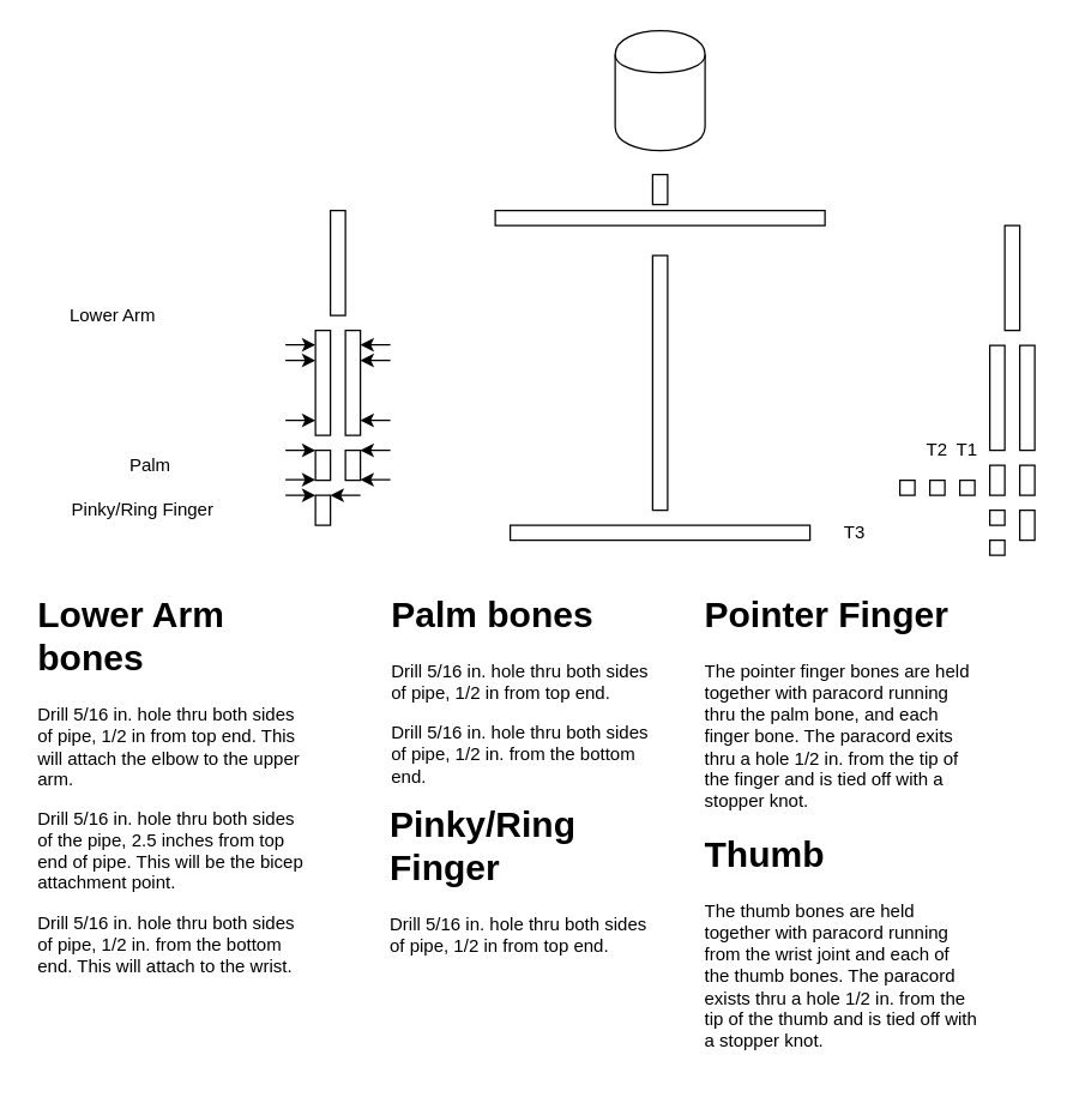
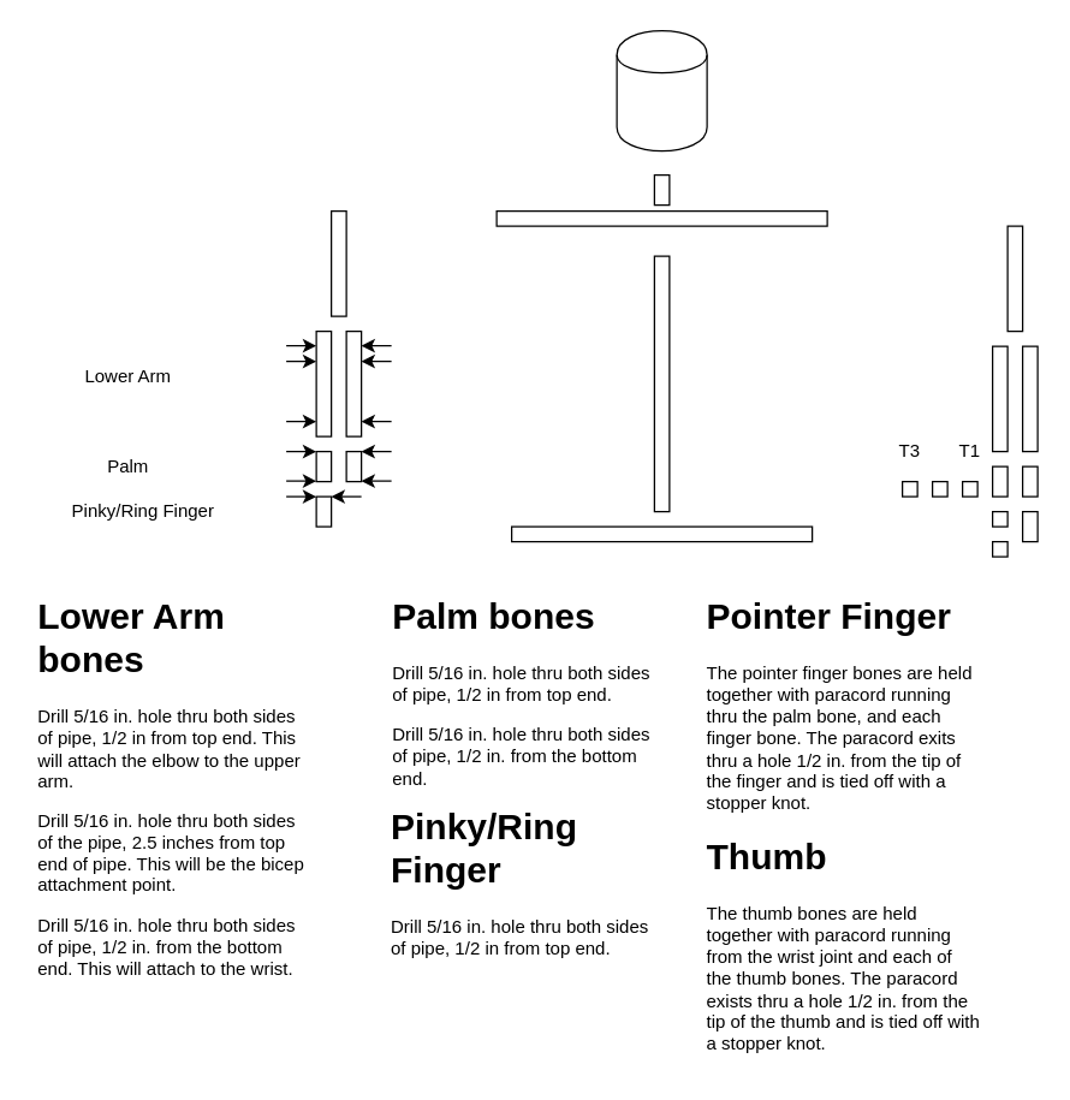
  <mxCell id="0" />
  <mxCell id="1" parent="0" />
  <mxCell id="2" value="" style="rounded=0;whiteSpace=wrap;html=1;" parent="1" vertex="1"><mxGeometry x="330" y="140" width="220" height="10" as="geometry" /></mxCell>
  <mxCell id="3" value="" style="rounded=0;whiteSpace=wrap;html=1;" parent="1" vertex="1"><mxGeometry x="340" y="350" width="200" height="10" as="geometry" /></mxCell>
  <mxCell id="4" value="" style="rounded=0;whiteSpace=wrap;html=1;" parent="1" vertex="1"><mxGeometry x="435" y="116" width="10" height="20" as="geometry" /></mxCell>
  <mxCell id="5" value="" style="shape=cylinder;whiteSpace=wrap;html=1;boundedLbl=1;backgroundOutline=1;" parent="1" vertex="1"><mxGeometry x="410" y="20" width="60" height="80" as="geometry" /></mxCell>
  <mxCell id="6" value="" style="rounded=0;whiteSpace=wrap;html=1;" parent="1" vertex="1"><mxGeometry x="435" y="170" width="10" height="170" as="geometry" /></mxCell>
  <mxCell id="7" value="" style="rounded=0;whiteSpace=wrap;html=1;" parent="1" vertex="1"><mxGeometry x="220" y="140" width="10" height="70" as="geometry" /></mxCell>
  <mxCell id="8" value="" style="rounded=0;whiteSpace=wrap;html=1;" parent="1" vertex="1"><mxGeometry x="210" y="220" width="10" height="70" as="geometry" /></mxCell>
  <mxCell id="9" value="" style="rounded=0;whiteSpace=wrap;html=1;" parent="1" vertex="1"><mxGeometry x="230" y="220" width="10" height="70" as="geometry" /></mxCell>
  <mxCell id="10" value="" style="rounded=0;whiteSpace=wrap;html=1;" parent="1" vertex="1"><mxGeometry x="210" y="300" width="10" height="20" as="geometry" /></mxCell>
  <mxCell id="11" value="" style="rounded=0;whiteSpace=wrap;html=1;" parent="1" vertex="1"><mxGeometry x="230" y="300" width="10" height="20" as="geometry" /></mxCell>
  <mxCell id="12" value="" style="rounded=0;whiteSpace=wrap;html=1;" parent="1" vertex="1"><mxGeometry x="210" y="330" width="10" height="20" as="geometry" /></mxCell>
  <mxCell id="13" value="" style="rounded=0;whiteSpace=wrap;html=1;direction=east;" parent="1" vertex="1"><mxGeometry x="670" y="150" width="10" height="70" as="geometry" /></mxCell>
  <mxCell id="14" value="" style="rounded=0;whiteSpace=wrap;html=1;direction=east;" parent="1" vertex="1"><mxGeometry x="660" y="230" width="10" height="70" as="geometry" /></mxCell>
  <mxCell id="15" value="" style="rounded=0;whiteSpace=wrap;html=1;direction=east;" parent="1" vertex="1"><mxGeometry x="680" y="230" width="10" height="70" as="geometry" /></mxCell>
  <mxCell id="16" value="" style="rounded=0;whiteSpace=wrap;html=1;direction=east;" parent="1" vertex="1"><mxGeometry x="660" y="310" width="10" height="20" as="geometry" /></mxCell>
  <mxCell id="17" value="" style="rounded=0;whiteSpace=wrap;html=1;direction=east;" parent="1" vertex="1"><mxGeometry x="680" y="310" width="10" height="20" as="geometry" /></mxCell>
  <mxCell id="18" value="" style="rounded=0;whiteSpace=wrap;html=1;direction=east;" parent="1" vertex="1"><mxGeometry x="680" y="340" width="10" height="20" as="geometry" /></mxCell>
  <mxCell id="19" value="" style="rounded=0;whiteSpace=wrap;html=1;direction=east;" parent="1" vertex="1"><mxGeometry x="660" y="340" width="10" height="10" as="geometry" /></mxCell>
  <mxCell id="20" value="" style="rounded=0;whiteSpace=wrap;html=1;direction=east;" parent="1" vertex="1"><mxGeometry x="660" y="360" width="10" height="10" as="geometry" /></mxCell>
  <mxCell id="21" value="" style="rounded=0;whiteSpace=wrap;html=1;direction=east;" parent="1" vertex="1"><mxGeometry x="600" y="320" width="10" height="10" as="geometry" /></mxCell>
  <mxCell id="22" value="" style="rounded=0;whiteSpace=wrap;html=1;direction=east;" parent="1" vertex="1"><mxGeometry x="620" y="320" width="10" height="10" as="geometry" /></mxCell>
  <mxCell id="23" value="" style="rounded=0;whiteSpace=wrap;html=1;direction=east;" parent="1" vertex="1"><mxGeometry x="640" y="320" width="10" height="10" as="geometry" /></mxCell>
- <mxCell id="24" value="&lt;div&gt;Lower Arm&lt;/div&gt;" style="text;html=1;strokeColor=none;fillColor=none;align=center;verticalAlign=middle;whiteSpace=wrap;rounded=0;" parent="1" vertex="1"><mxGeometry x="20" y="200" width="110" height="20" as="geometry" /></mxCell>
- <mxCell id="25" value="Palm" style="text;html=1;strokeColor=none;fillColor=none;align=center;verticalAlign=middle;whiteSpace=wrap;rounded=0;" parent="1" vertex="1"><mxGeometry x="45" y="300" width="110" height="20" as="geometry" /></mxCell>
+ <mxCell id="24" value="&lt;div&gt;Lower Arm&lt;/div&gt;" style="text;html=1;strokeColor=none;fillColor=none;align=center;verticalAlign=middle;whiteSpace=wrap;rounded=0;" parent="1" vertex="1"><mxGeometry x="30" y="240" width="110" height="20" as="geometry" /></mxCell>
+ <mxCell id="25" value="Palm" style="text;html=1;strokeColor=none;fillColor=none;align=center;verticalAlign=middle;whiteSpace=wrap;rounded=0;" parent="1" vertex="1"><mxGeometry x="30" y="300" width="110" height="20" as="geometry" /></mxCell>
  <mxCell id="26" value="Pinky/Ring Finger" style="text;html=1;strokeColor=none;fillColor=none;align=center;verticalAlign=middle;whiteSpace=wrap;rounded=0;" parent="1" vertex="1"><mxGeometry x="20" y="330" width="150" height="20" as="geometry" /></mxCell>
  <mxCell id="27" value="&lt;div&gt;T1&lt;/div&gt;" style="text;html=1;strokeColor=none;fillColor=none;align=center;verticalAlign=middle;whiteSpace=wrap;rounded=0;" parent="1" vertex="1"><mxGeometry x="635" y="290" width="20" height="20" as="geometry" /></mxCell>
- <mxCell id="28" value="&lt;div&gt;T2&lt;/div&gt;" style="text;html=1;strokeColor=none;fillColor=none;align=center;verticalAlign=middle;whiteSpace=wrap;rounded=0;" parent="1" vertex="1"><mxGeometry x="615" y="290" width="20" height="20" as="geometry" /></mxCell>
- <mxCell id="29" value="&lt;div&gt;T3&lt;/div&gt;" style="text;html=1;strokeColor=none;fillColor=none;align=center;verticalAlign=middle;whiteSpace=wrap;rounded=0;" parent="1" vertex="1"><mxGeometry x="560" y="345" width="20" height="20" as="geometry" /></mxCell>
+ <mxCell id="29" value="&lt;div&gt;T3&lt;/div&gt;" style="text;html=1;strokeColor=none;fillColor=none;align=center;verticalAlign=middle;whiteSpace=wrap;rounded=0;" parent="1" vertex="1"><mxGeometry x="595" y="290" width="20" height="20" as="geometry" /></mxCell>
  <mxCell id="30" value="&lt;h1&gt;Lower Arm bones&lt;br&gt;&lt;/h1&gt;&lt;p&gt;Drill 5/16 in. hole thru both sides of pipe, 1/2 in from top end. This will attach the elbow to the upper arm.&lt;br&gt;&lt;/p&gt;&lt;p&gt;Drill 5/16 in. hole thru both sides of the pipe, 2.5 inches from top end of pipe. This will be the bicep attachment point.&lt;/p&gt;&lt;p&gt;Drill 5/16 in. hole thru both sides of pipe, 1/2 in. from the bottom end. This will attach to the wrist.&lt;br&gt;&lt;/p&gt;" style="text;html=1;strokeColor=none;fillColor=none;spacing=5;spacingTop=-20;whiteSpace=wrap;overflow=hidden;rounded=0;" vertex="1" parent="1"><mxGeometry x="20" y="390" width="190" height="270" as="geometry" /></mxCell>
  <mxCell id="31" value="" style="endArrow=classic;html=1;" edge="1" parent="1"><mxGeometry width="50" height="50" relative="1" as="geometry"><mxPoint x="190" y="229.6" as="sourcePoint" /><mxPoint x="210" y="229.6" as="targetPoint" /></mxGeometry></mxCell>
  <mxCell id="32" value="" style="endArrow=classic;html=1;" edge="1" parent="1"><mxGeometry width="50" height="50" relative="1" as="geometry"><mxPoint x="260" y="229.6" as="sourcePoint" /><mxPoint x="240" y="229.6" as="targetPoint" /></mxGeometry></mxCell>
  <mxCell id="33" value="" style="endArrow=classic;html=1;" edge="1" parent="1"><mxGeometry width="50" height="50" relative="1" as="geometry"><mxPoint x="190" y="240" as="sourcePoint" /><mxPoint x="210" y="240" as="targetPoint" /></mxGeometry></mxCell>
  <mxCell id="34" value="" style="endArrow=classic;html=1;" edge="1" parent="1"><mxGeometry width="50" height="50" relative="1" as="geometry"><mxPoint x="260" y="240" as="sourcePoint" /><mxPoint x="240" y="240" as="targetPoint" /></mxGeometry></mxCell>
  <mxCell id="35" value="" style="endArrow=classic;html=1;" edge="1" parent="1"><mxGeometry width="50" height="50" relative="1" as="geometry"><mxPoint x="190" y="280" as="sourcePoint" /><mxPoint x="210" y="280" as="targetPoint" /></mxGeometry></mxCell>
  <mxCell id="36" value="" style="endArrow=classic;html=1;" edge="1" parent="1"><mxGeometry width="50" height="50" relative="1" as="geometry"><mxPoint x="260" y="280" as="sourcePoint" /><mxPoint x="240" y="280" as="targetPoint" /></mxGeometry></mxCell>
  <mxCell id="37" value="" style="endArrow=classic;html=1;" edge="1" parent="1"><mxGeometry width="50" height="50" relative="1" as="geometry"><mxPoint x="190" y="300" as="sourcePoint" /><mxPoint x="210" y="300" as="targetPoint" /></mxGeometry></mxCell>
  <mxCell id="38" value="" style="endArrow=classic;html=1;" edge="1" parent="1"><mxGeometry width="50" height="50" relative="1" as="geometry"><mxPoint x="260" y="300" as="sourcePoint" /><mxPoint x="240" y="300" as="targetPoint" /></mxGeometry></mxCell>
  <mxCell id="39" value="" style="endArrow=classic;html=1;" edge="1" parent="1"><mxGeometry width="50" height="50" relative="1" as="geometry"><mxPoint x="190" y="319.6" as="sourcePoint" /><mxPoint x="210" y="319.6" as="targetPoint" /></mxGeometry></mxCell>
  <mxCell id="40" value="" style="endArrow=classic;html=1;" edge="1" parent="1"><mxGeometry width="50" height="50" relative="1" as="geometry"><mxPoint x="260" y="319.6" as="sourcePoint" /><mxPoint x="240" y="319.6" as="targetPoint" /></mxGeometry></mxCell>
  <mxCell id="41" value="&lt;h1&gt;Palm bones&lt;br&gt;&lt;/h1&gt;&lt;p&gt;Drill 5/16 in. hole thru both sides of pipe, 1/2 in from top end.&lt;/p&gt;&lt;p&gt;Drill 5/16 in. hole thru both sides of pipe, 1/2 in. from the bottom end.&lt;/p&gt;" style="text;html=1;strokeColor=none;fillColor=none;spacing=5;spacingTop=-20;whiteSpace=wrap;overflow=hidden;rounded=0;" vertex="1" parent="1"><mxGeometry x="256" y="390" width="190" height="140" as="geometry" /></mxCell>
  <mxCell id="42" value="" style="endArrow=classic;html=1;" edge="1" parent="1"><mxGeometry width="50" height="50" relative="1" as="geometry"><mxPoint x="190" y="330" as="sourcePoint" /><mxPoint x="210" y="330" as="targetPoint" /></mxGeometry></mxCell>
  <mxCell id="43" value="" style="endArrow=classic;html=1;" edge="1" parent="1"><mxGeometry width="50" height="50" relative="1" as="geometry"><mxPoint x="240" y="330" as="sourcePoint" /><mxPoint x="220" y="330" as="targetPoint" /></mxGeometry></mxCell>
  <mxCell id="44" value="&lt;h1&gt;Pinky/Ring Finger&lt;br&gt;&lt;/h1&gt;&lt;p&gt;Drill 5/16 in. hole thru both sides of pipe, 1/2 in from top end.&lt;/p&gt;" style="text;html=1;strokeColor=none;fillColor=none;spacing=5;spacingTop=-20;whiteSpace=wrap;overflow=hidden;rounded=0;" vertex="1" parent="1"><mxGeometry x="255" y="530" width="190" height="120" as="geometry" /></mxCell>
  <mxCell id="45" value="&lt;h1&gt;Pointer Finger&lt;br&gt;&lt;/h1&gt;&lt;p&gt;The pointer finger bones are held together with paracord running thru the palm bone, and each finger bone. The paracord exits thru a hole 1/2 in. from the tip of the finger and is tied off with a stopper knot.&lt;br&gt;&lt;/p&gt;" style="text;html=1;strokeColor=none;fillColor=none;spacing=5;spacingTop=-20;whiteSpace=wrap;overflow=hidden;rounded=0;" vertex="1" parent="1"><mxGeometry x="465" y="390" width="190" height="160" as="geometry" /></mxCell>
  <mxCell id="46" value="&lt;h1&gt;Thumb&lt;br&gt;&lt;/h1&gt;&lt;p&gt;The thumb bones are held together with paracord running from the wrist joint and each of the thumb bones. The paracord exists thru a hole 1/2 in. from the tip of the thumb and is tied off with a stopper knot.&lt;br&gt;&lt;/p&gt;" style="text;html=1;strokeColor=none;fillColor=none;spacing=5;spacingTop=-20;whiteSpace=wrap;overflow=hidden;rounded=0;" vertex="1" parent="1"><mxGeometry x="465" y="550" width="190" height="160" as="geometry" /></mxCell>
